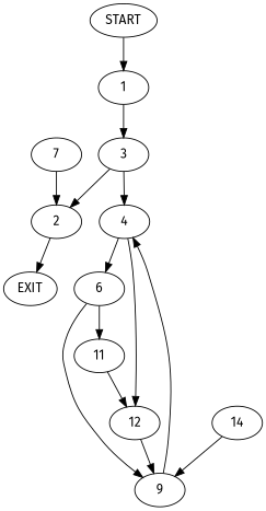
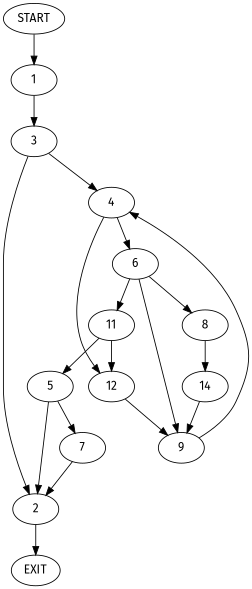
  digraph {
    fontname="Fira Sans"
    node [fontname="Fira Sans"]
    edge [fontname="Fira Sans"]
    n1 [label=START]
    1
    3
    n4 [label=EXIT]
    2
    4
    6
    12
+   5
    7
+   8
    9
    11
    n14 [label=14]
    n1 -> 1
    1 -> 3
    3 -> 2
    3 -> 4
    2 -> n4
    4 -> 6
    4 -> 12
+   6 -> 8
    6 -> 9
    6 -> 11
    12 -> 9
+   5 -> 2
+   5 -> 7
    7 -> 2
+   8 -> n14
    9 -> 4
    11 -> 12
+   11 -> 5
    n14 -> 9
  }
